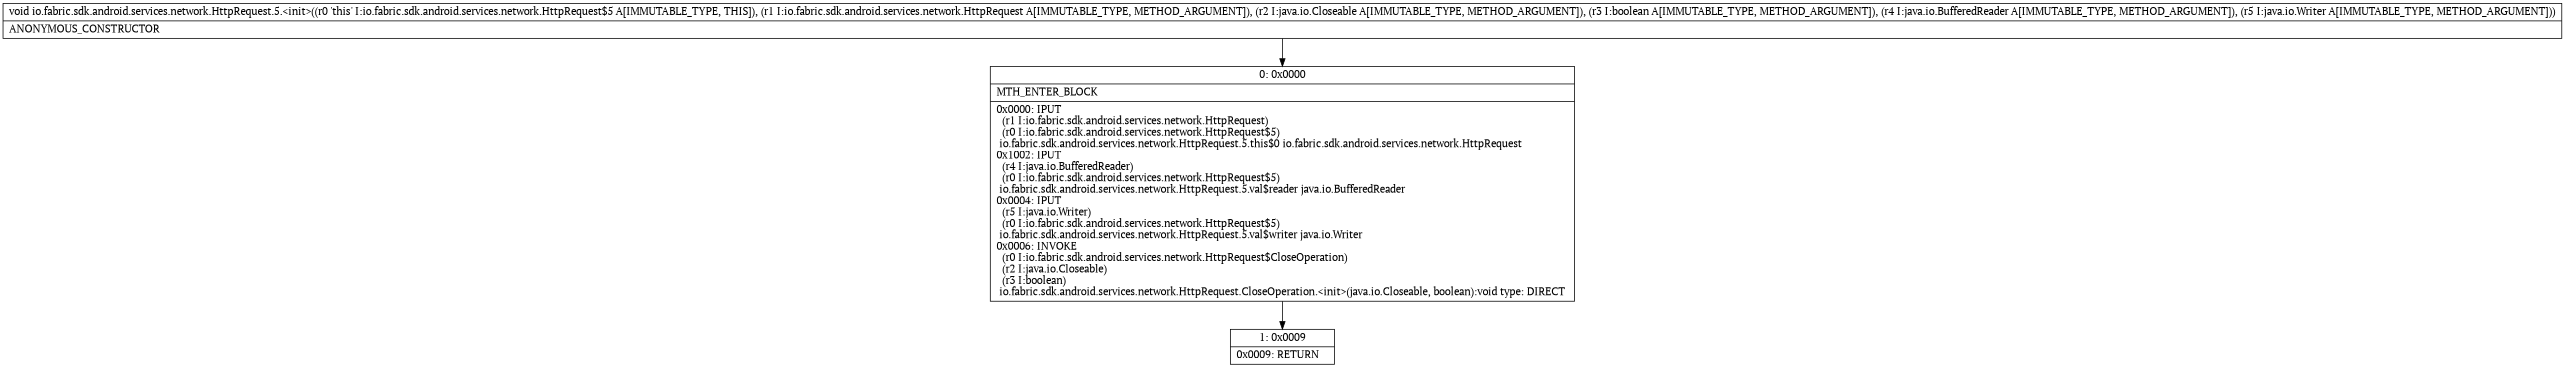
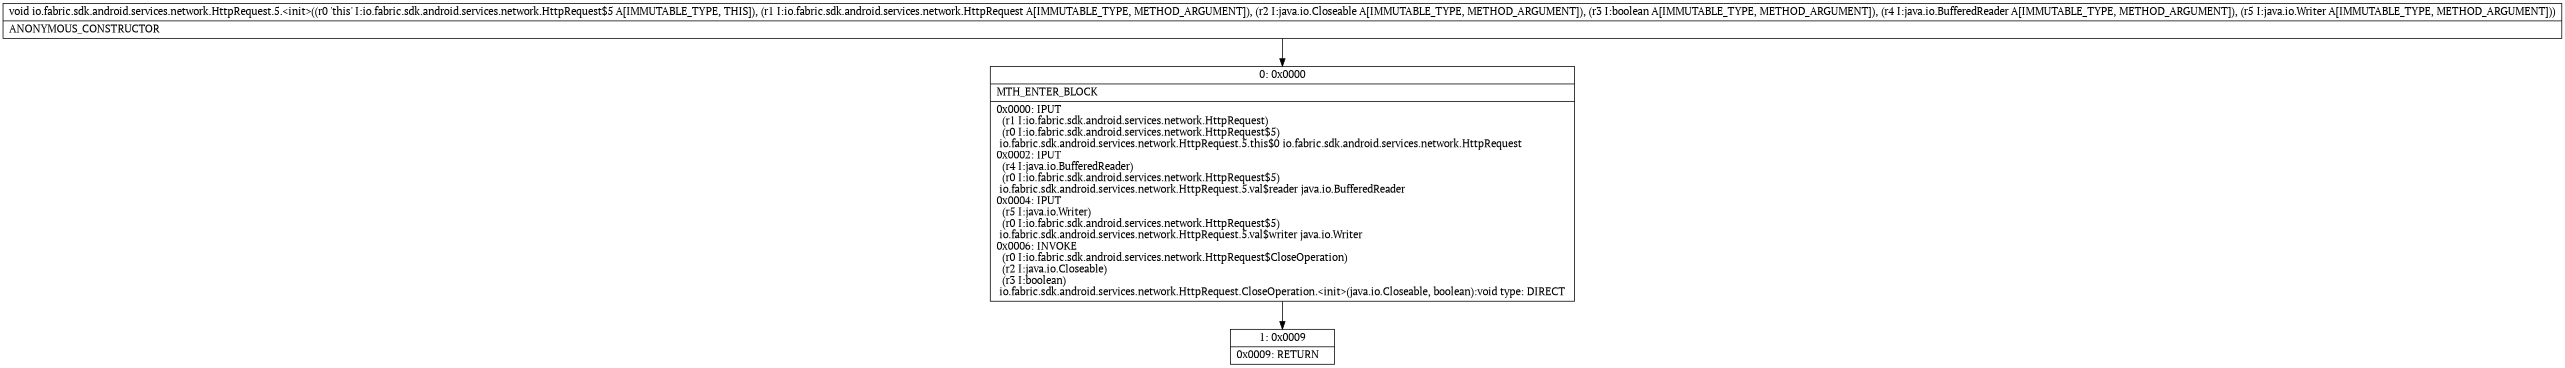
  digraph {
    fontname="PT Serif"
    node [shape=record fontname="PT Serif"]
    edge [fontname="PT Serif"]
-   n1 [label="{0\:\ 0x0000|MTH_ENTER_BLOCK\l|0x0000: IPUT  \l  (r1 I:io.fabric.sdk.android.services.network.HttpRequest)\l  (r0 I:io.fabric.sdk.android.services.network.HttpRequest$5)\l io.fabric.sdk.android.services.network.HttpRequest.5.this$0 io.fabric.sdk.android.services.network.HttpRequest \l0x1002: IPUT  \l  (r4 I:java.io.BufferedReader)\l  (r0 I:io.fabric.sdk.android.services.network.HttpRequest$5)\l io.fabric.sdk.android.services.network.HttpRequest.5.val$reader java.io.BufferedReader \l0x0004: IPUT  \l  (r5 I:java.io.Writer)\l  (r0 I:io.fabric.sdk.android.services.network.HttpRequest$5)\l io.fabric.sdk.android.services.network.HttpRequest.5.val$writer java.io.Writer \l0x0006: INVOKE  \l  (r0 I:io.fabric.sdk.android.services.network.HttpRequest$CloseOperation)\l  (r2 I:java.io.Closeable)\l  (r3 I:boolean)\l io.fabric.sdk.android.services.network.HttpRequest.CloseOperation.\<init\>(java.io.Closeable, boolean):void type: DIRECT \l}"]
+   n1 [label="{0\:\ 0x0000|MTH_ENTER_BLOCK\l|0x0000: IPUT  \l  (r1 I:io.fabric.sdk.android.services.network.HttpRequest)\l  (r0 I:io.fabric.sdk.android.services.network.HttpRequest$5)\l io.fabric.sdk.android.services.network.HttpRequest.5.this$0 io.fabric.sdk.android.services.network.HttpRequest \l0x0002: IPUT  \l  (r4 I:java.io.BufferedReader)\l  (r0 I:io.fabric.sdk.android.services.network.HttpRequest$5)\l io.fabric.sdk.android.services.network.HttpRequest.5.val$reader java.io.BufferedReader \l0x0004: IPUT  \l  (r5 I:java.io.Writer)\l  (r0 I:io.fabric.sdk.android.services.network.HttpRequest$5)\l io.fabric.sdk.android.services.network.HttpRequest.5.val$writer java.io.Writer \l0x0006: INVOKE  \l  (r0 I:io.fabric.sdk.android.services.network.HttpRequest$CloseOperation)\l  (r2 I:java.io.Closeable)\l  (r3 I:boolean)\l io.fabric.sdk.android.services.network.HttpRequest.CloseOperation.\<init\>(java.io.Closeable, boolean):void type: DIRECT \l}"]
    n2 [label="{1\:\ 0x0009|0x0009: RETURN   \l}"]
    n3 [label="{void io.fabric.sdk.android.services.network.HttpRequest.5.\<init\>((r0 'this' I:io.fabric.sdk.android.services.network.HttpRequest$5 A[IMMUTABLE_TYPE, THIS]), (r1 I:io.fabric.sdk.android.services.network.HttpRequest A[IMMUTABLE_TYPE, METHOD_ARGUMENT]), (r2 I:java.io.Closeable A[IMMUTABLE_TYPE, METHOD_ARGUMENT]), (r3 I:boolean A[IMMUTABLE_TYPE, METHOD_ARGUMENT]), (r4 I:java.io.BufferedReader A[IMMUTABLE_TYPE, METHOD_ARGUMENT]), (r5 I:java.io.Writer A[IMMUTABLE_TYPE, METHOD_ARGUMENT]))  | ANONYMOUS_CONSTRUCTOR\l}"]
    n1 -> n2
    n3 -> n1
  }
